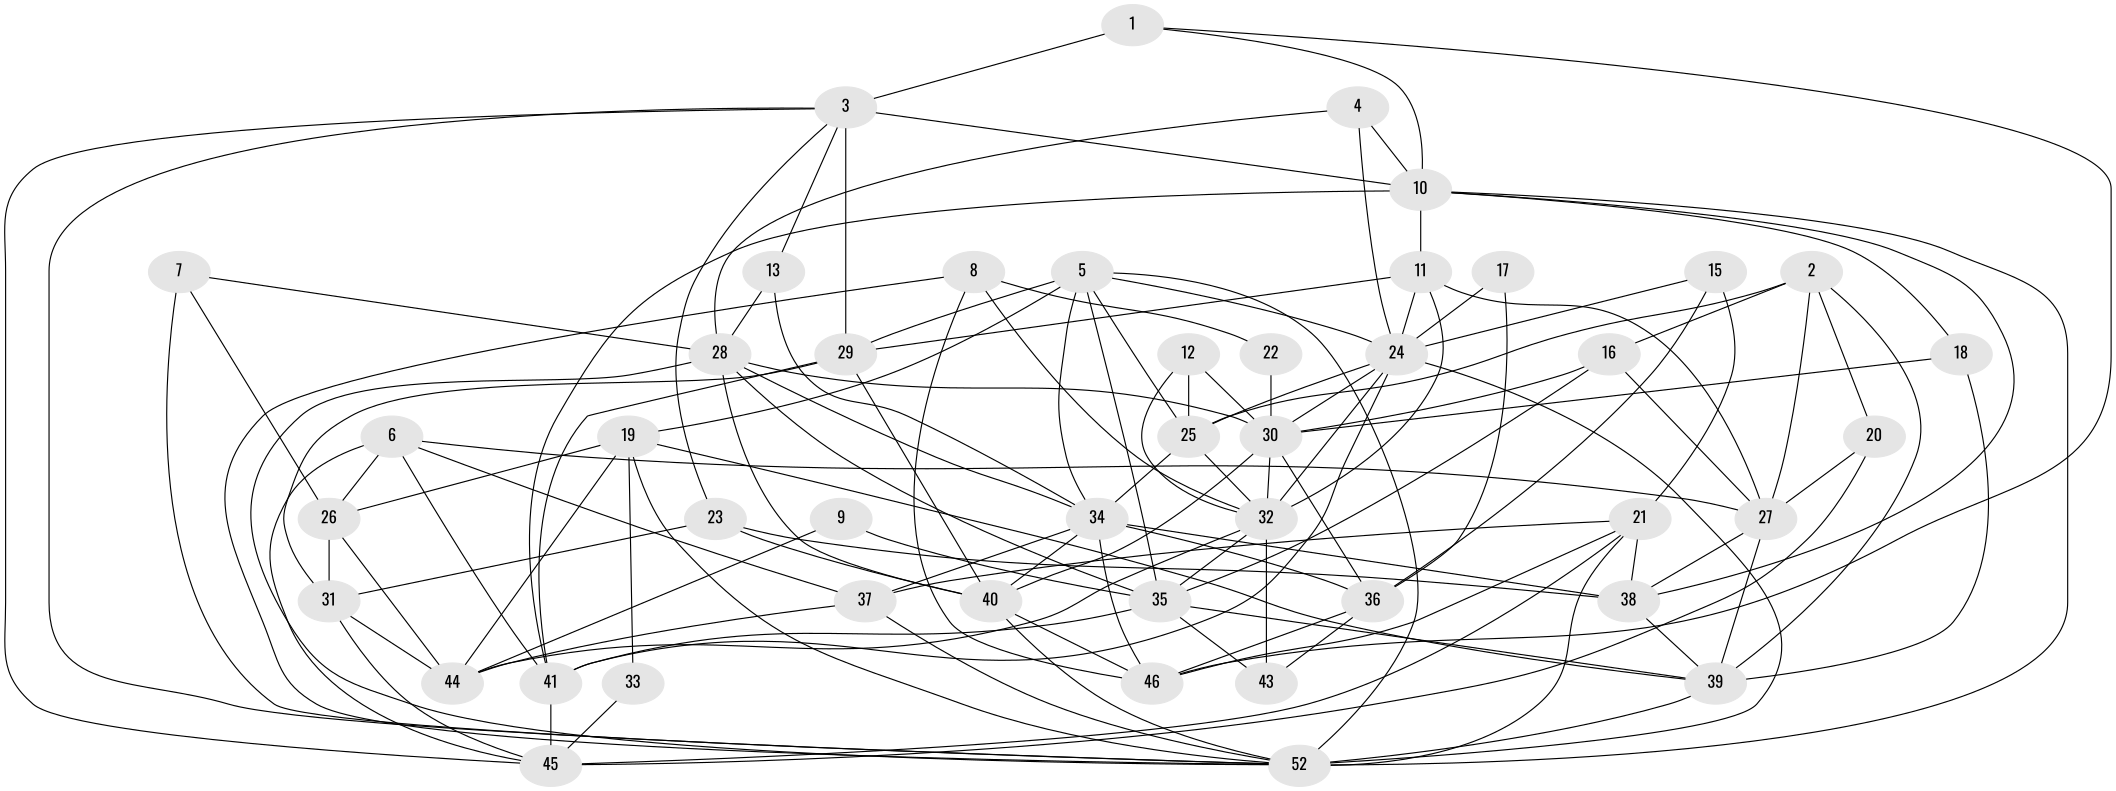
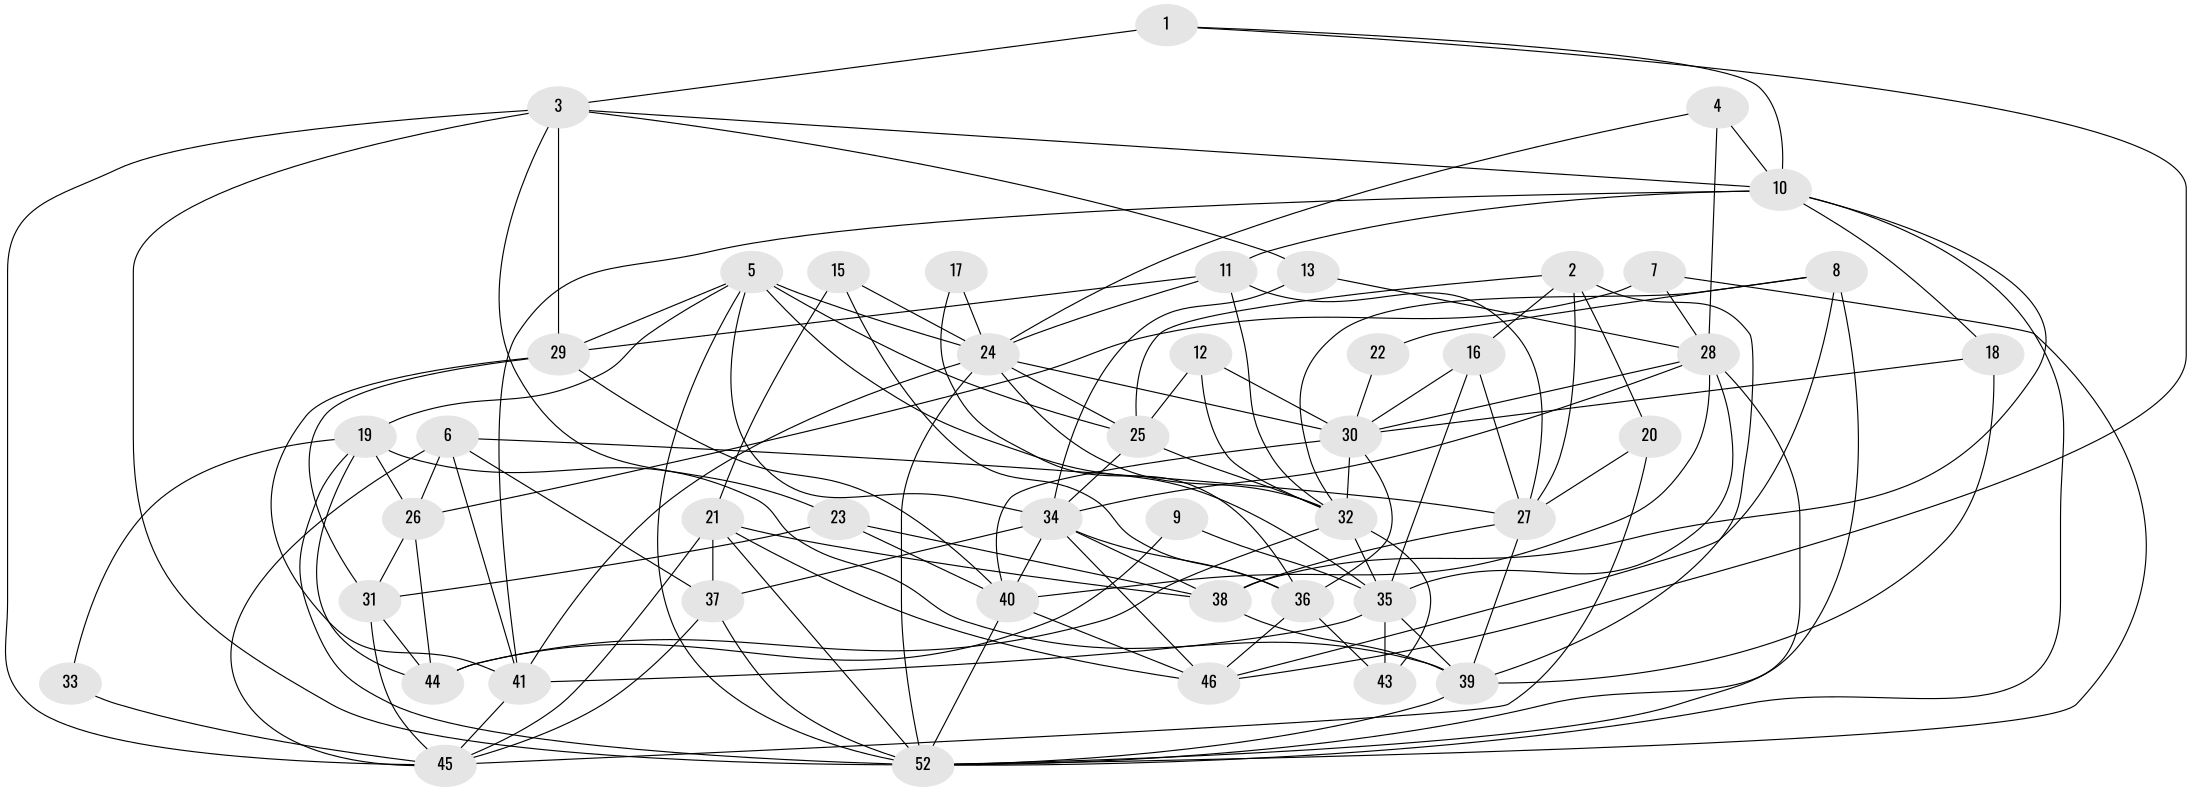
  graph {
    fontname=Oswald
    node [color=gray90 fontname=Oswald style=filled]
    edge [fontname=Oswald weight=1.0]
    1
    3
    10
    46
    13
    23
    29
    n8 [label=52]
    45
    41
    11
    18
    38
    2
    16
    20
    25
    27
    39
    35
    30
    34
    32
    28
    40
    31
    4
    24
    5
    19
    26
    44
    33
    37
    36
    43
    6
    7
    8
    22
    9
    12
    15
    21
    17
    1 -- 3 [weight=2.0]
    1 -- 10
    1 -- 46
    3 -- 10
    3 -- 13
    3 -- 23
    3 -- 29 [weight=2.0]
    3 -- n8
    3 -- 45
    10 -- n8 [weight=2.0]
    10 -- 41
    10 -- 11
    10 -- 18
    10 -- 38
    13 -- 34
    13 -- 28
    23 -- 38
    23 -- 40
    23 -- 31
    29 -- 41
    29 -- 40
    29 -- 31
    41 -- 45
    11 -- 29
    11 -- 27
    11 -- 32
    11 -- 24
    18 -- 39
    18 -- 30
    38 -- 39
    2 -- 16
    2 -- 20
    2 -- 25
    2 -- 27
    2 -- 39
    16 -- 27
    16 -- 35
    16 -- 30
    20 -- 45
    20 -- 27
    25 -- 34
    25 -- 32
    27 -- 38 [weight=2.0]
    27 -- 39
    39 -- n8
    35 -- 41
    35 -- 39
    35 -- 43
    30 -- 32
    30 -- 40
    30 -- 36
    34 -- 46
    34 -- 38
    34 -- 40
    34 -- 37
    34 -- 36
    32 -- 35
    32 -- 44
    32 -- 43
    28 -- n8
    28 -- 35
    28 -- 30
    28 -- 34
    28 -- 40
    40 -- 46
    40 -- n8
    31 -- 45
    31 -- 44
    4 -- 10
    4 -- 28
    4 -- 24
    24 -- n8 [weight=2.0]
    24 -- 41 [weight=2.0]
    24 -- 25
    24 -- 30
    24 -- 32
    5 -- 29
    5 -- n8
    5 -- 25
    5 -- 35
    5 -- 34
    5 -- 24
    5 -- 19
    19 -- n8
    19 -- 39
    19 -- 26
    19 -- 44
    19 -- 33
    26 -- 31
    26 -- 44
    33 -- 45
    37 -- n8
-   37 -- 44
+   37 -- 45
    36 -- 46
    36 -- 43
    6 -- 45
    6 -- 41
    6 -- 27
    6 -- 26
    6 -- 37
    7 -- n8
    7 -- 28
    7 -- 26
    8 -- 46
    8 -- n8
    8 -- 32
    8 -- 22
    22 -- 30
    9 -- 35
    9 -- 44
    12 -- 25
    12 -- 30
    12 -- 32
    15 -- 24
    15 -- 36
    15 -- 21
    21 -- 46
    21 -- n8
    21 -- 45
    21 -- 38
    21 -- 37
    17 -- 24
    17 -- 36
  }
